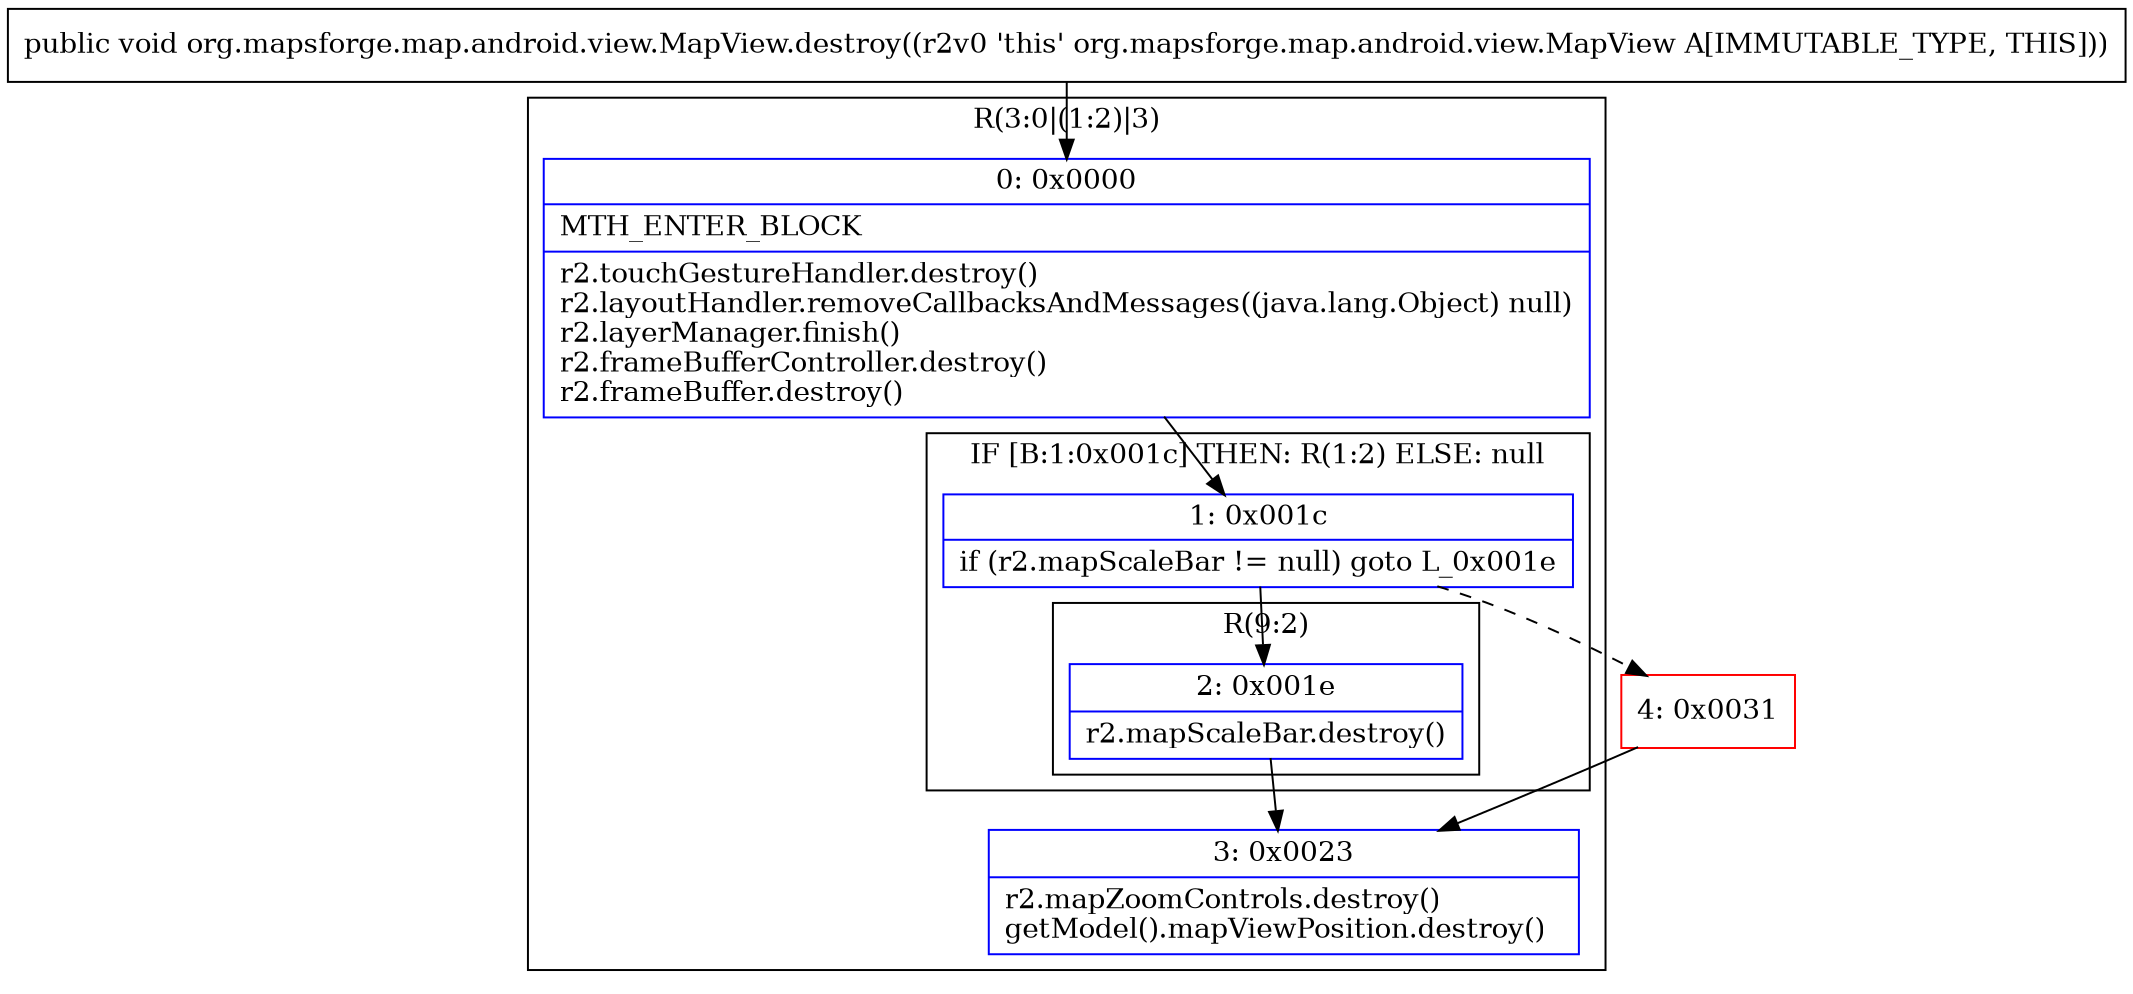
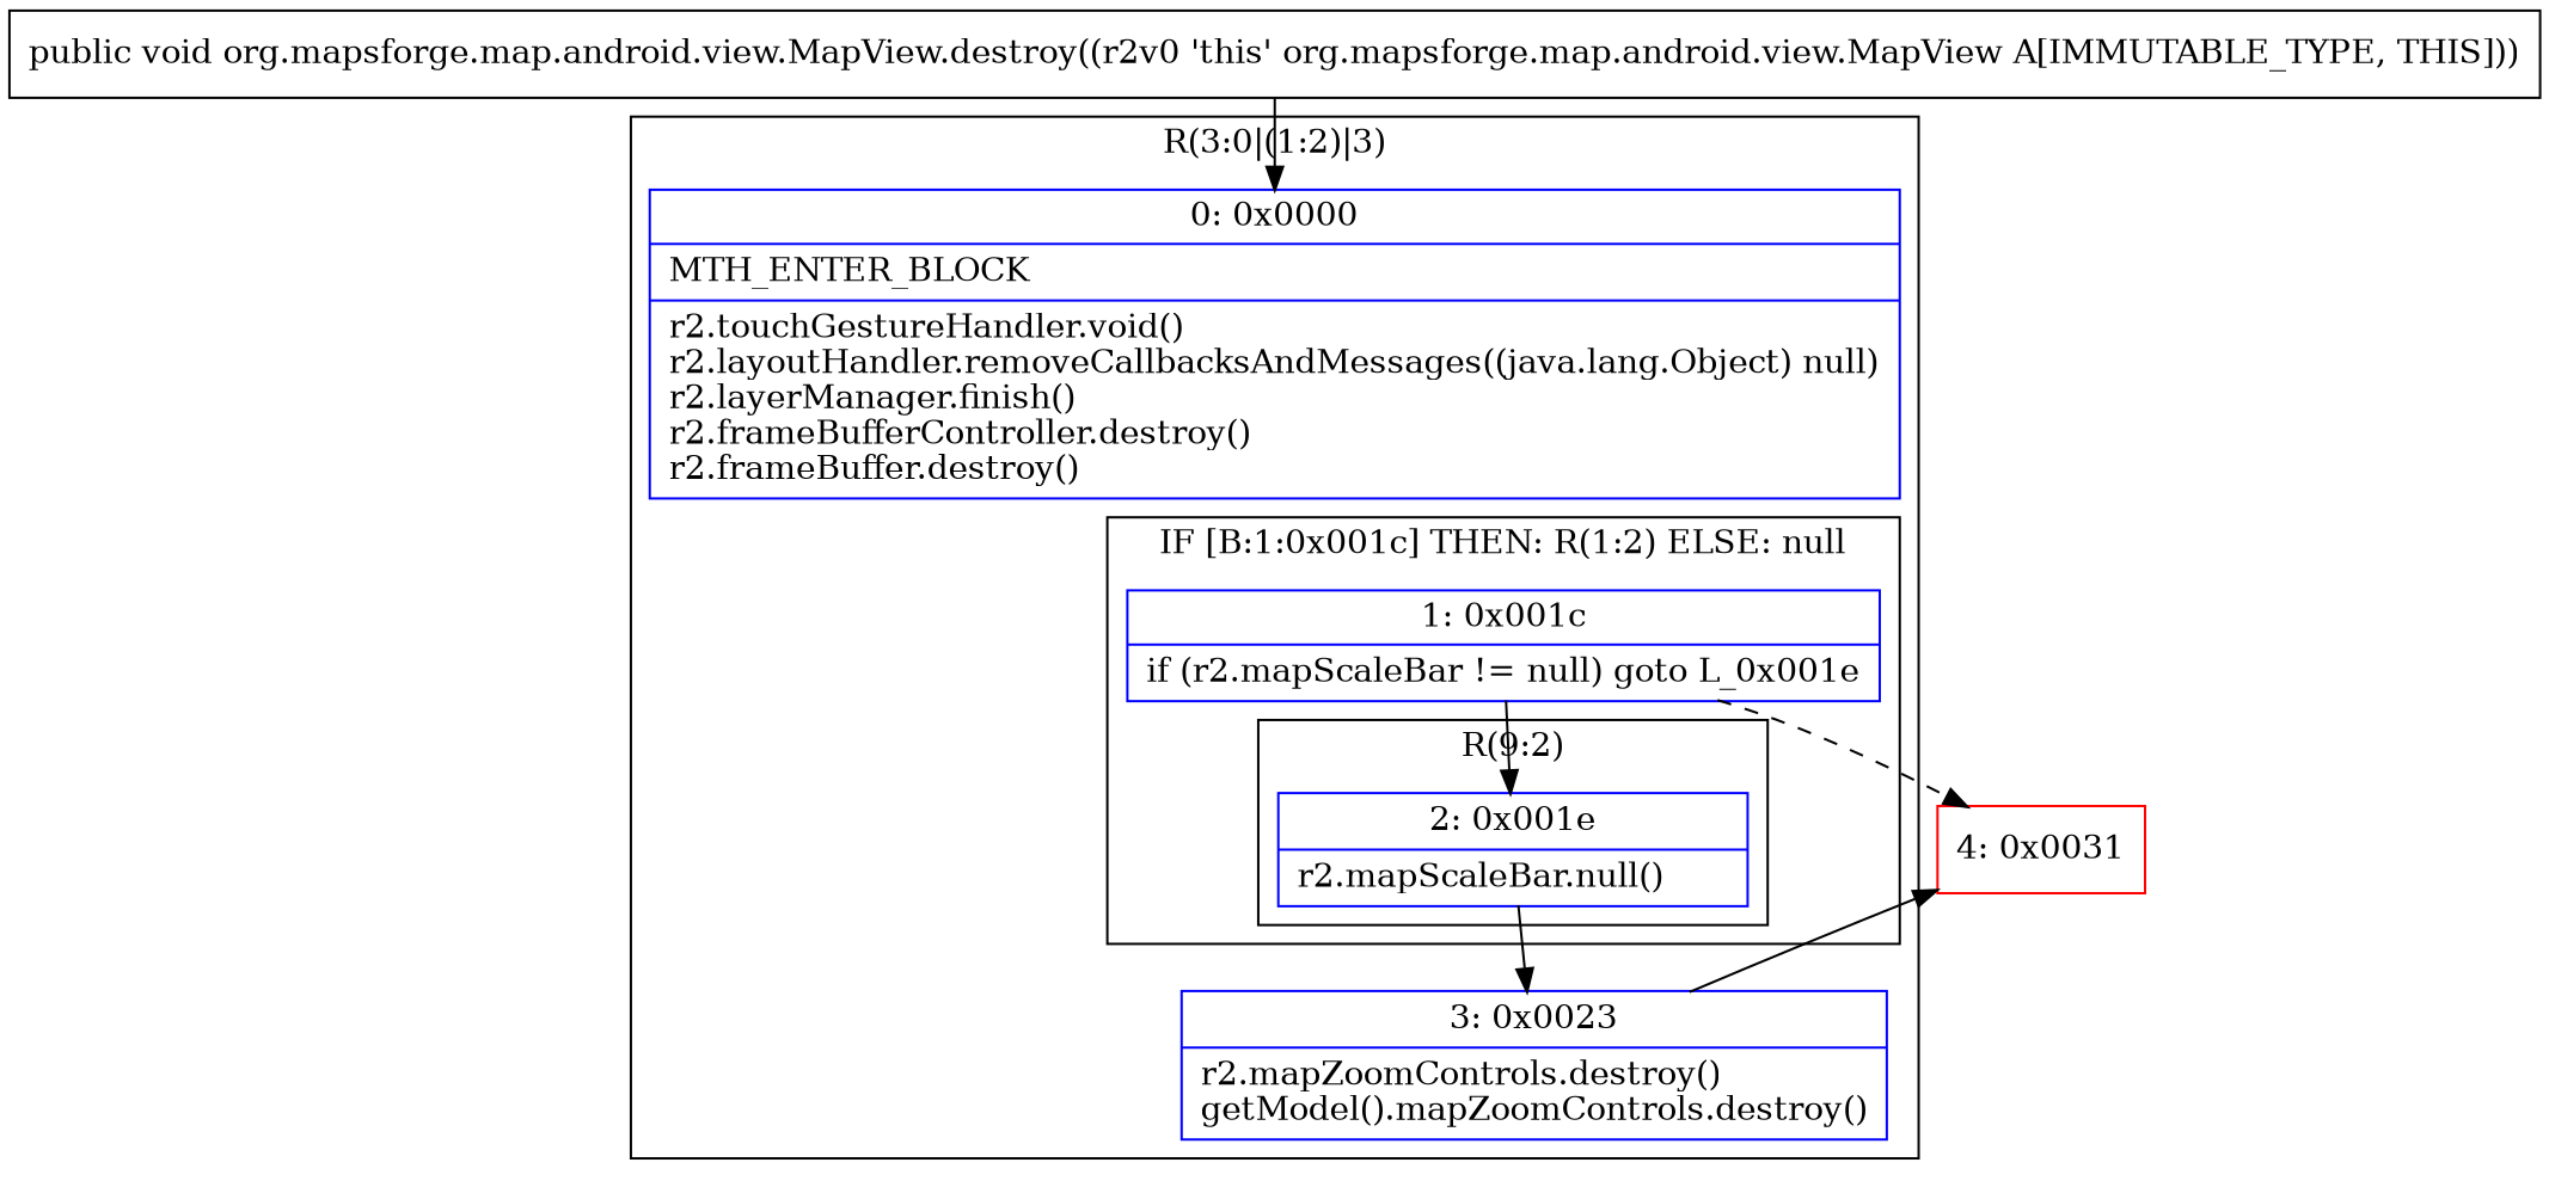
  digraph {
    node [color=blue shape=record]
-   n1 [label="{2\:\ 0x001e|r2.mapScaleBar.destroy()\l}"]
+   n1 [label="{2\:\ 0x001e|r2.mapScaleBar.null()\l}"]
    n2 [label="{1\:\ 0x001c|if (r2.mapScaleBar != null) goto L_0x001e\l}"]
-   n3 [label="{0\:\ 0x0000|MTH_ENTER_BLOCK\l|r2.touchGestureHandler.destroy()\lr2.layoutHandler.removeCallbacksAndMessages((java.lang.Object) null)\lr2.layerManager.finish()\lr2.frameBufferController.destroy()\lr2.frameBuffer.destroy()\l}"]
-   n4 [label="{3\:\ 0x0023|r2.mapZoomControls.destroy()\lgetModel().mapViewPosition.destroy()\l}"]
+   n3 [label="{0\:\ 0x0000|MTH_ENTER_BLOCK\l|r2.touchGestureHandler.void()\lr2.layoutHandler.removeCallbacksAndMessages((java.lang.Object) null)\lr2.layerManager.finish()\lr2.frameBufferController.destroy()\lr2.frameBuffer.destroy()\l}"]
+   n4 [label="{3\:\ 0x0023|r2.mapZoomControls.destroy()\lgetModel().mapZoomControls.destroy()\l}"]
    n5 [color=red label="{4\:\ 0x0031}"]
    n6 [label="{public void org.mapsforge.map.android.view.MapView.destroy((r2v0 'this' org.mapsforge.map.android.view.MapView A[IMMUTABLE_TYPE, THIS])) }" color=""]
    subgraph cluster_1 {
      label="R(3:0|(1:2)|3)"
      n3
      n4
      subgraph cluster_2 {
        label="IF [B:1:0x001c] THEN: R(1:2) ELSE: null"
        n2
        subgraph cluster_3 {
          label="R(9:2)"
          n1
        }
      }
    }
    n1 -> n4
    n2 -> n1
    n2 -> n5 [style=dashed]
-   n3 -> n2
-   n5 -> n4
+   n4 -> n5
    n6 -> n3
  }
